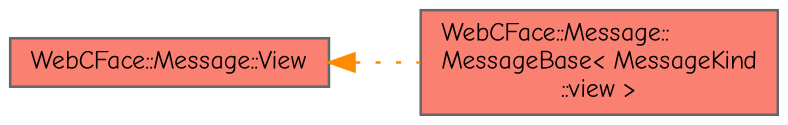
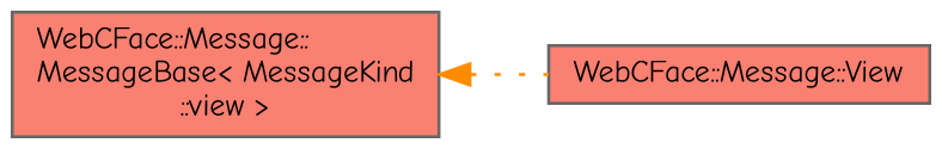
  digraph {
    rankdir=LR
    fontname="Comic Neue"
    node [color=grey40 fillcolor=salmon fontname="Comic Neue" fontsize=10 shape=box style=filled]
    n1 [height=0.2 label="WebCFace::Message::\lMessageBase\< MessageKind\l::view \>" width=0.4]
    n2 [height=0.2 label="WebCFace::Message::View" width=0.4]
-   n2 -> n1 [color=darkorange dir=back fontname="Comic Neue" fontsize=10 labelfontname=Helvetica labelfontsize=10 style=dotted]
+   n1 -> n2 [color=darkorange dir=back fontname="Comic Neue" fontsize=10 labelfontname=Helvetica labelfontsize=10 style=dotted]
  }
